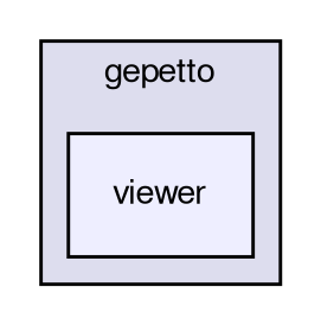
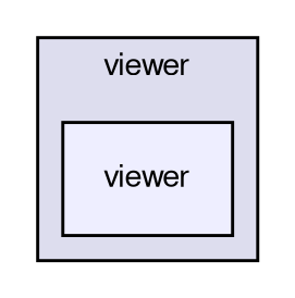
  digraph {
    compound=true
    n1 [fillcolor="#eeeeff" fontname=FreeSans fontsize=10 label=viewer pencolor=black shape=box style=filled]
    subgraph cluster_1 {
      bgcolor="#ddddee"
      fontname=FreeSans
      fontsize=10
-     label=gepetto
+     label=viewer
      pencolor=black
      n1
    }
  }
